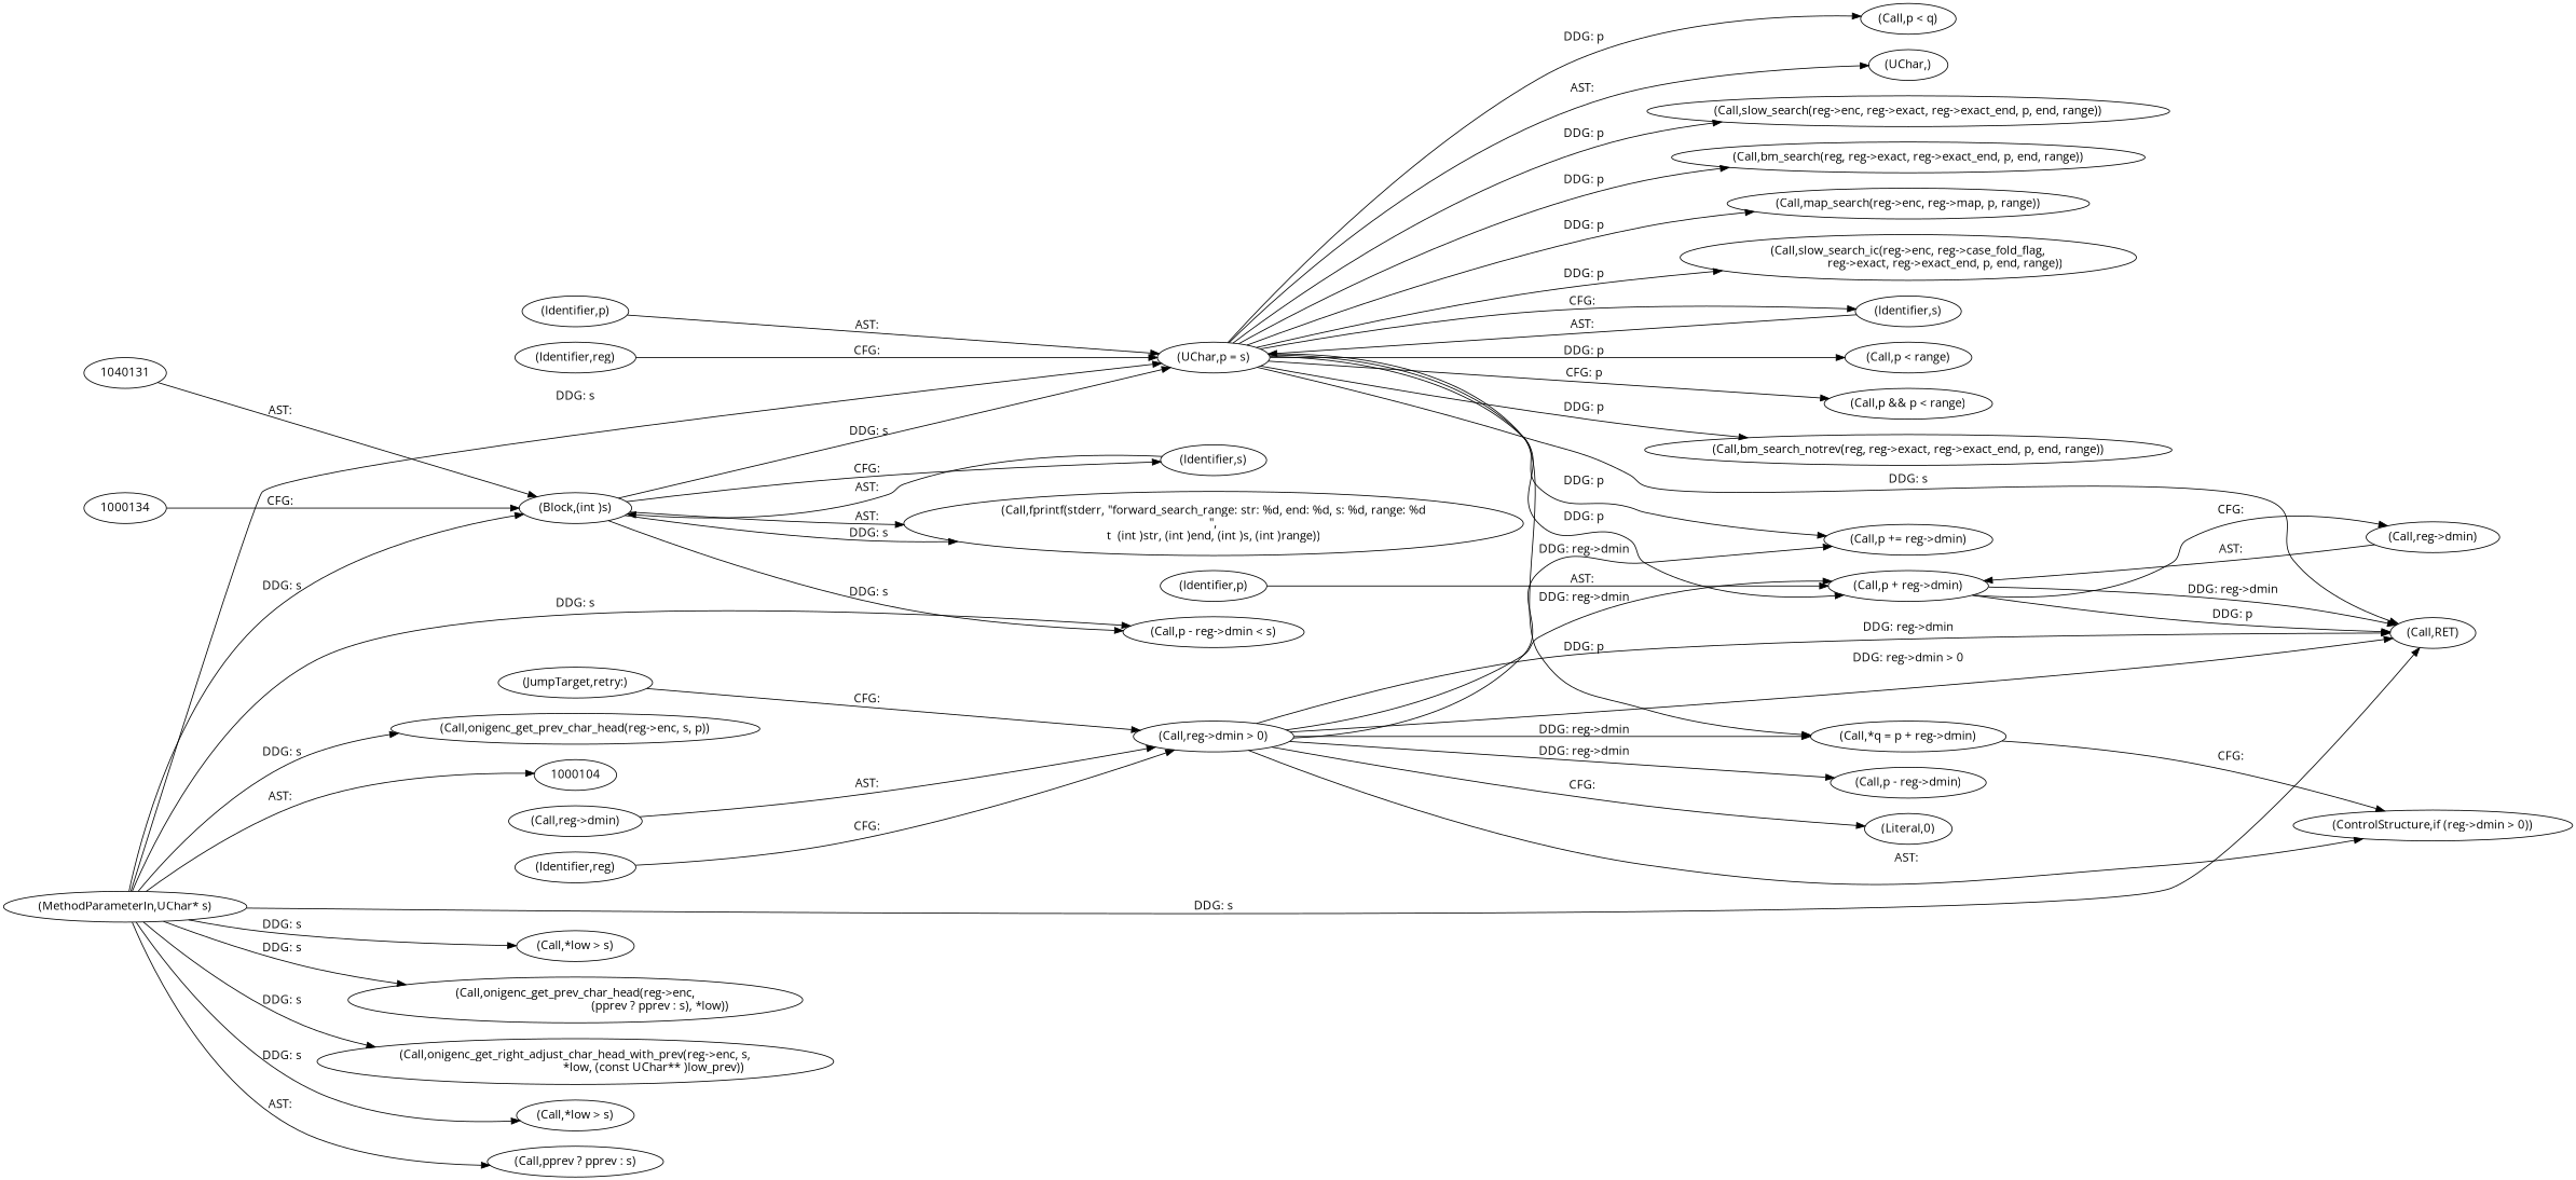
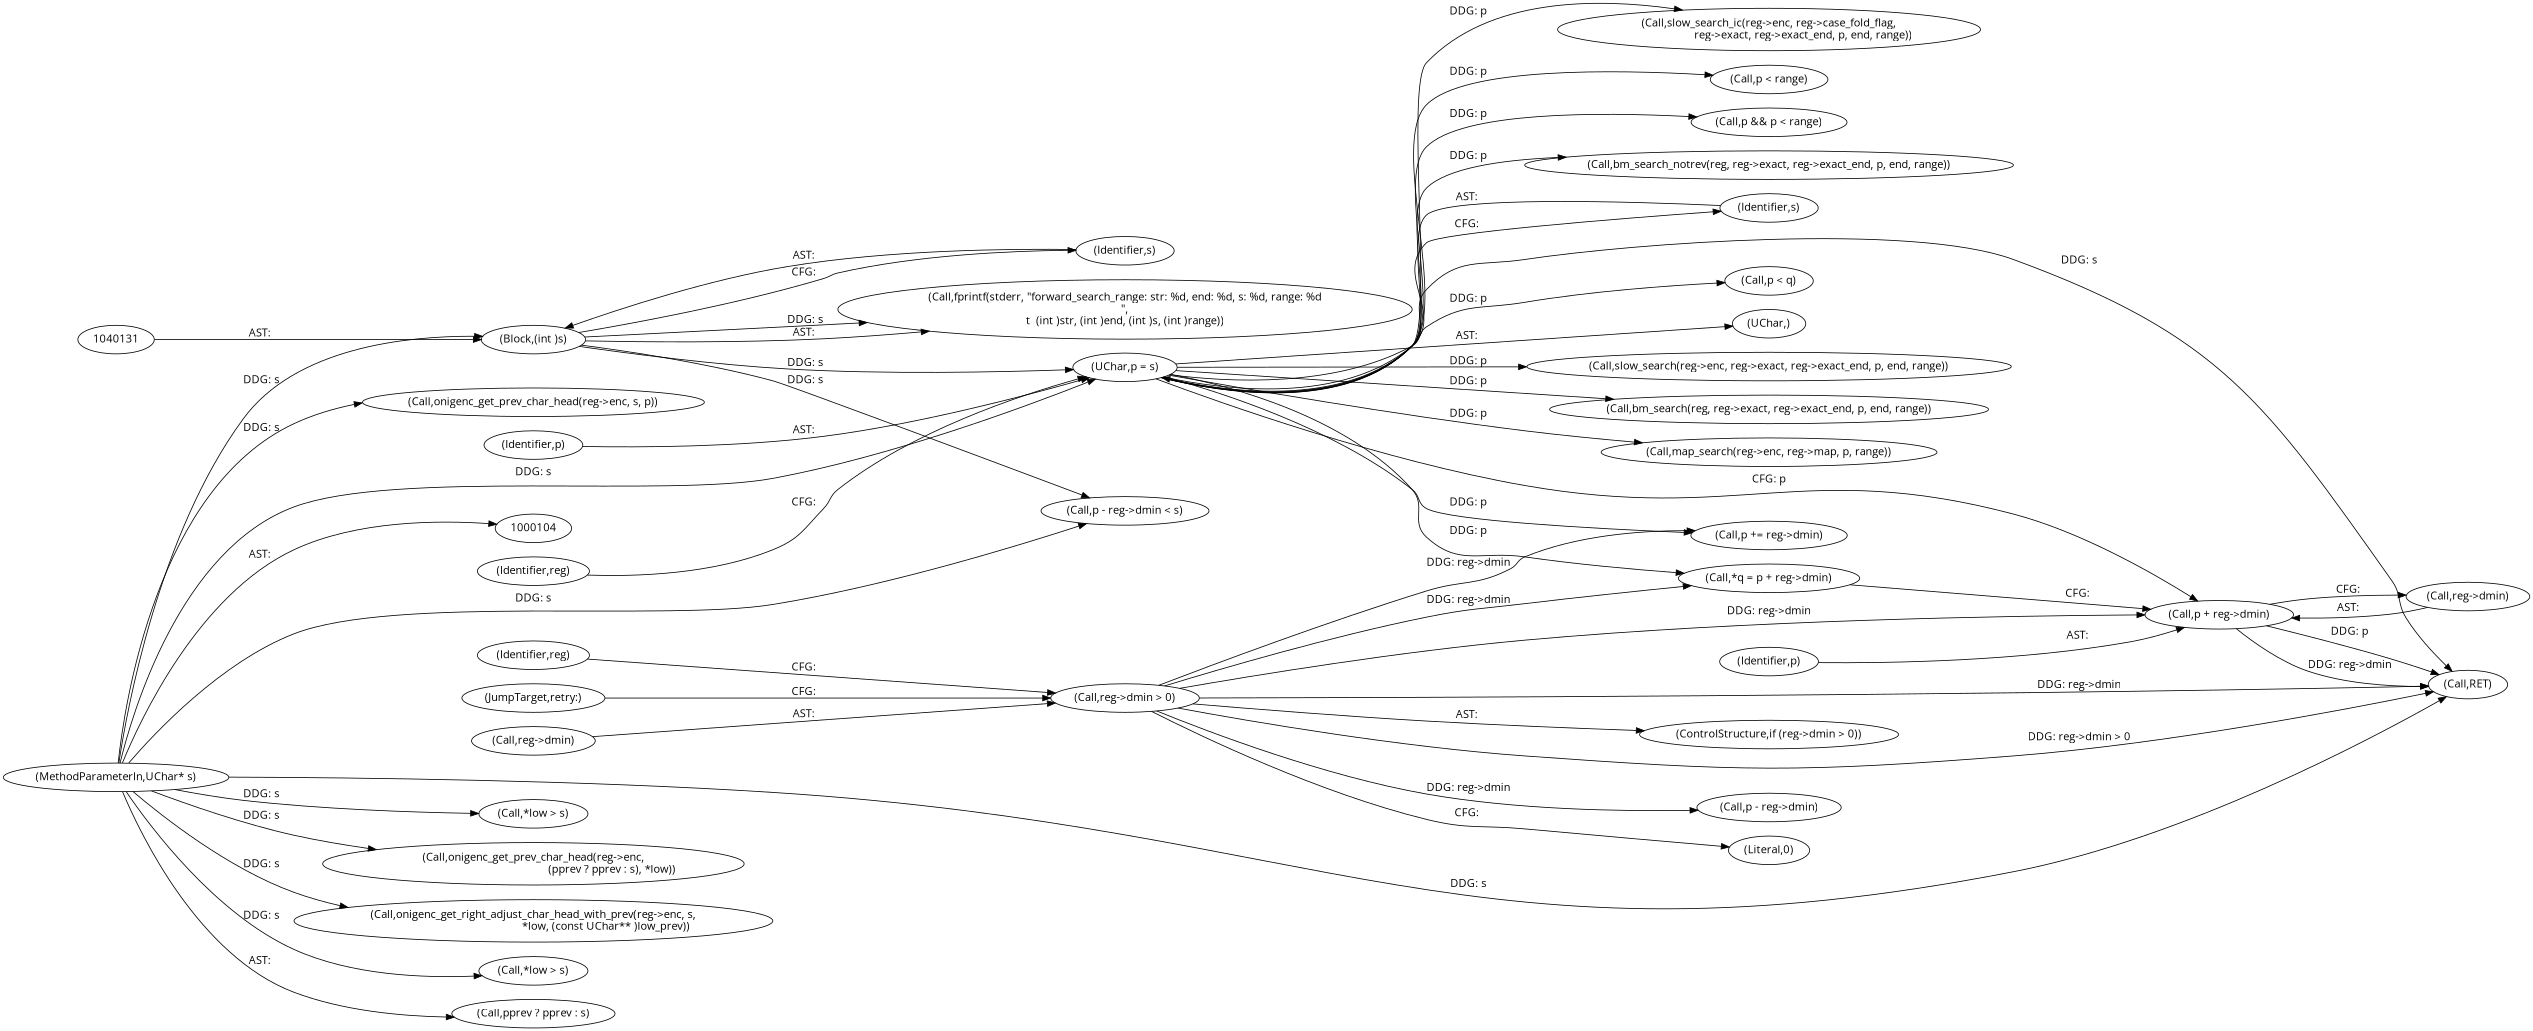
  digraph {
    fontname="Open Sans"
    rankdir=LR
    node [fontname="Open Sans"]
    edge [fontname="Open Sans"]
    n1 [label="(Call,p + reg->dmin)"]
    n2 [label="(Call,RET)"]
    n3 [label="(Call,reg->dmin)"]
    n4 [label="(Call,*q = p + reg->dmin)"]
    n5 [label="(UChar,p = s)"]
    n6 [label="(Identifier,s)"]
    n7 [label="(Call,p < q)"]
    n8 [label="(UChar,)"]
    n9 [label="(Call,slow_search(reg->enc, reg->exact, reg->exact_end, p, end, range))"]
    n10 [label="(Call,bm_search(reg, reg->exact, reg->exact_end, p, end, range))"]
    n11 [label="(Call,map_search(reg->enc, reg->map, p, range))"]
    n12 [label="(Call,p += reg->dmin)"]
    n13 [label="(Call,slow_search_ic(reg->enc, reg->case_fold_flag,\n                       reg->exact, reg->exact_end, p, end, range))"]
    n14 [label="(Call,p < range)"]
    n15 [label="(Call,p && p < range)"]
    n16 [label="(Call,bm_search_notrev(reg, reg->exact, reg->exact_end, p, end, range))"]
    n17 [label="(Block,(int )s)"]
    n18 [label="(Call,p - reg->dmin < s)"]
    n19 [label="(Call,fprintf(stderr, \"forward_search_range: str: %d, end: %d, s: %d, range: %d\n\",\n\t  (int )str, (int )end, (int )s, (int )range))"]
    n20 [label="(Identifier,s)"]
    n21 [label="(MethodParameterIn,UChar* s)"]
    n22 [label="(Call,*low > s)"]
    n23 [label="(Call,onigenc_get_prev_char_head(reg->enc,\n                                                     (pprev ? pprev : s), *low))"]
    n24 [label="(Call,onigenc_get_right_adjust_char_head_with_prev(reg->enc, s,\n                                                 *low, (const UChar** )low_prev))"]
    n25 [label="(Call,*low > s)"]
    n26 [label="(Call,pprev ? pprev : s)"]
    n27 [label="(Call,onigenc_get_prev_char_head(reg->enc, s, p))"]
    1000104
    n29 [label="(Call,reg->dmin > 0)"]
    n30 [label="(Call,p - reg->dmin)"]
    n31 [label="(Literal,0)"]
    n32 [label="(ControlStructure,if (reg->dmin > 0))"]
    n33 [label="(JumpTarget,retry:)"]
    n34 [label="(Identifier,reg)"]
    n35 [label="(Identifier,p)"]
    n36 [label="(Call,reg->dmin)"]
    n37 [label="(Identifier,p)"]
    n38 [label="(Identifier,reg)"]
    n39 [label=1040131]
-   1000134
    n1 -> n2 [label="DDG: reg->dmin"]
    n1 -> n2 [label="DDG: p"]
    n1 -> n3 [label="CFG: "]
    n3 -> n1 [label="AST: "]
-   n4 -> n32 [label="CFG: "]
-   n5 -> n1 [label="DDG: p"]
+   n4 -> n1 [label="CFG: "]
+   n5 -> n1 [label="CFG: p"]
    n5 -> n2 [label="DDG: s"]
    n5 -> n4 [label="DDG: p"]
    n5 -> n6 [label="CFG: "]
    n5 -> n7 [label="DDG: p"]
    n5 -> n8 [label="AST: "]
    n5 -> n9 [label="DDG: p"]
    n5 -> n10 [label="DDG: p"]
    n5 -> n11 [label="DDG: p"]
    n5 -> n12 [label="DDG: p"]
    n5 -> n13 [label="DDG: p"]
    n5 -> n14 [label="DDG: p"]
-   n5 -> n15 [label="CFG: p"]
+   n5 -> n15 [label="DDG: p"]
    n5 -> n16 [label="DDG: p"]
    n6 -> n5 [label="AST: "]
    n17 -> n5 [label="DDG: s"]
    n17 -> n18 [label="DDG: s"]
    n17 -> n19 [label="AST: "]
    n17 -> n19 [label="DDG: s"]
    n17 -> n20 [label="CFG: "]
    n20 -> n17 [label="AST: "]
    n21 -> n2 [label="DDG: s"]
    n21 -> n5 [label="DDG: s"]
    n21 -> n17 [label="DDG: s"]
    n21 -> n18 [label="DDG: s"]
    n21 -> n22 [label="DDG: s"]
    n21 -> n23 [label="DDG: s"]
    n21 -> n24 [label="DDG: s"]
    n21 -> n25 [label="DDG: s"]
    n21 -> n26 [label="AST: "]
    n21 -> n27 [label="DDG: s"]
    n21 -> 1000104 [label="AST: "]
    n29 -> n1 [label="DDG: reg->dmin"]
    n29 -> n2 [label="DDG: reg->dmin"]
    n29 -> n2 [label="DDG: reg->dmin > 0"]
    n29 -> n4 [label="DDG: reg->dmin"]
    n29 -> n12 [label="DDG: reg->dmin"]
    n29 -> n30 [label="DDG: reg->dmin"]
    n29 -> n31 [label="CFG: "]
    n29 -> n32 [label="AST: "]
    n33 -> n29 [label="CFG: "]
    n34 -> n5 [label="CFG: "]
    n35 -> n1 [label="AST: "]
    n36 -> n29 [label="AST: "]
    n37 -> n5 [label="AST: "]
    n38 -> n29 [label="CFG: "]
    n39 -> n17 [label="AST: "]
-   1000134 -> n17 [label="CFG: "]
  }
